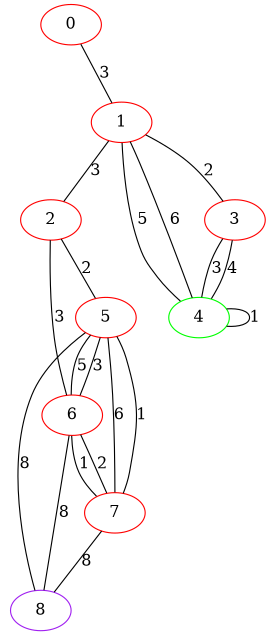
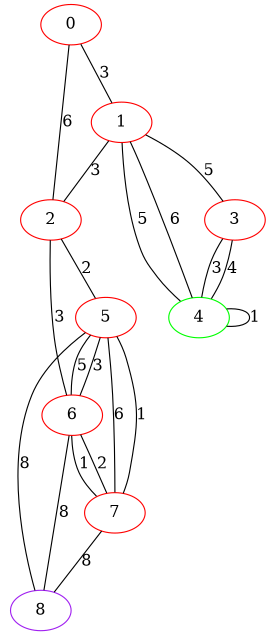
  graph {
    node [color=red weight=1]
    0
    1
    2
    3
    4 [color=green weight=2]
    5
    6
    7
    8 [color=purple weight=4]
    0 -- 1 [label=3]
+   0 -- 2 [label=6]
    1 -- 2 [label=3]
-   1 -- 3 [label=2]
+   1 -- 3 [label=5]
    1 -- 4 [label=5]
    1 -- 4 [label=6]
    2 -- 5 [label=2]
    2 -- 6 [label=3]
    3 -- 4 [label=3]
    3 -- 4 [label=4]
    4 -- 4 [label=1]
    5 -- 6 [label=5]
    5 -- 6 [label=3]
    5 -- 7 [label=6]
    5 -- 7 [label=1]
    5 -- 8 [label=8]
    6 -- 7 [label=1]
    6 -- 7 [label=2]
    6 -- 8 [label=8]
    7 -- 8 [label=8]
  }
